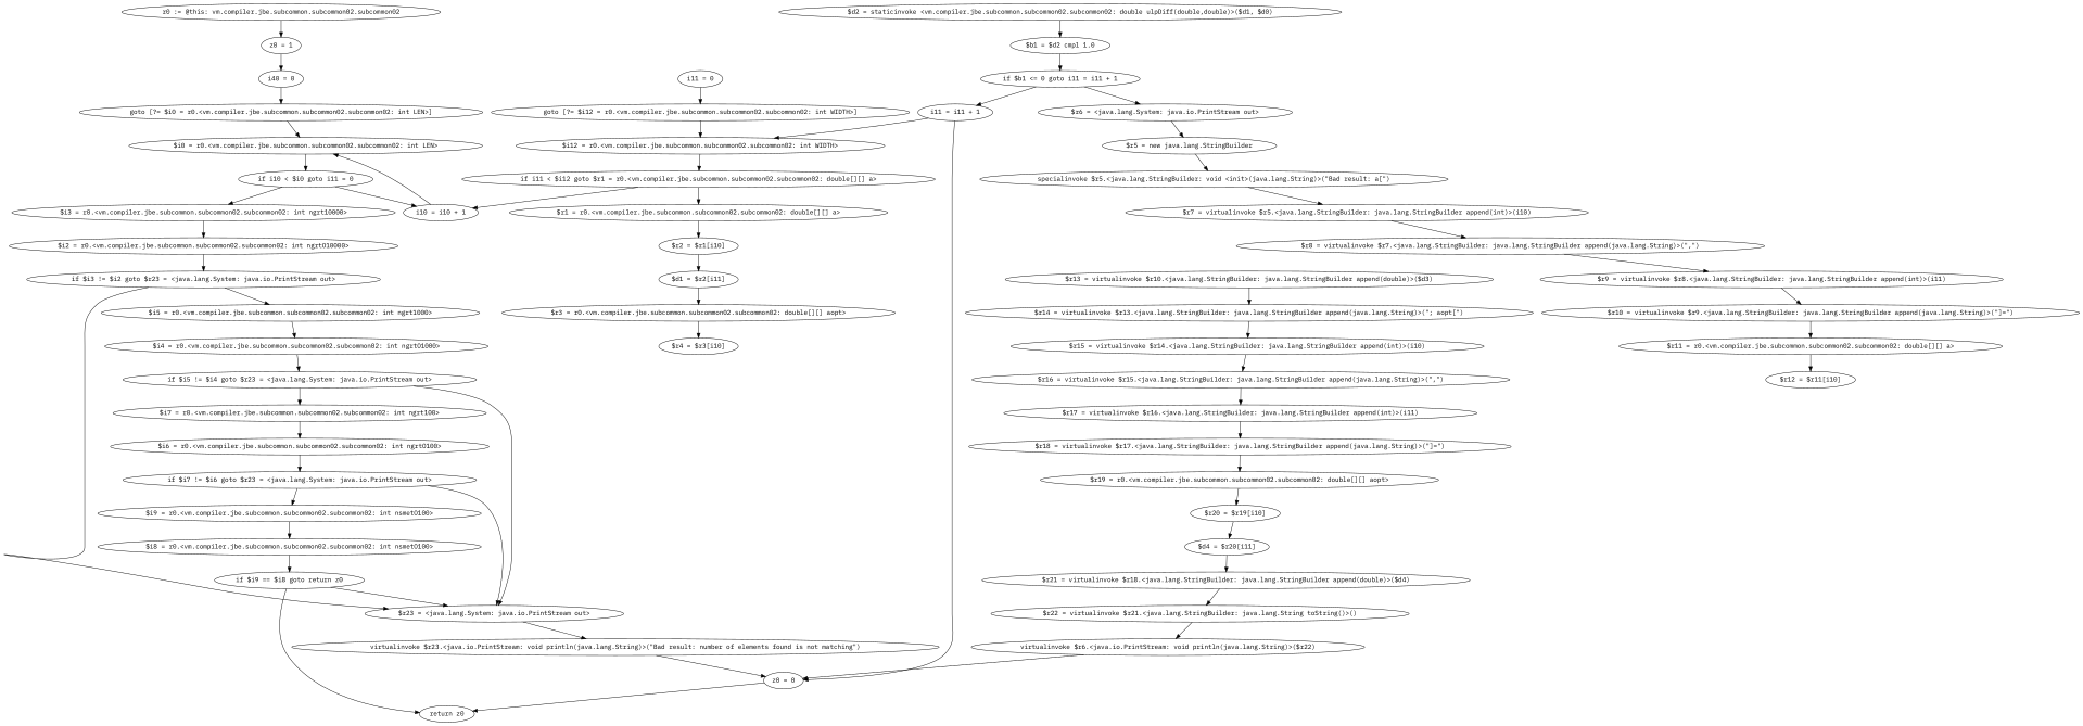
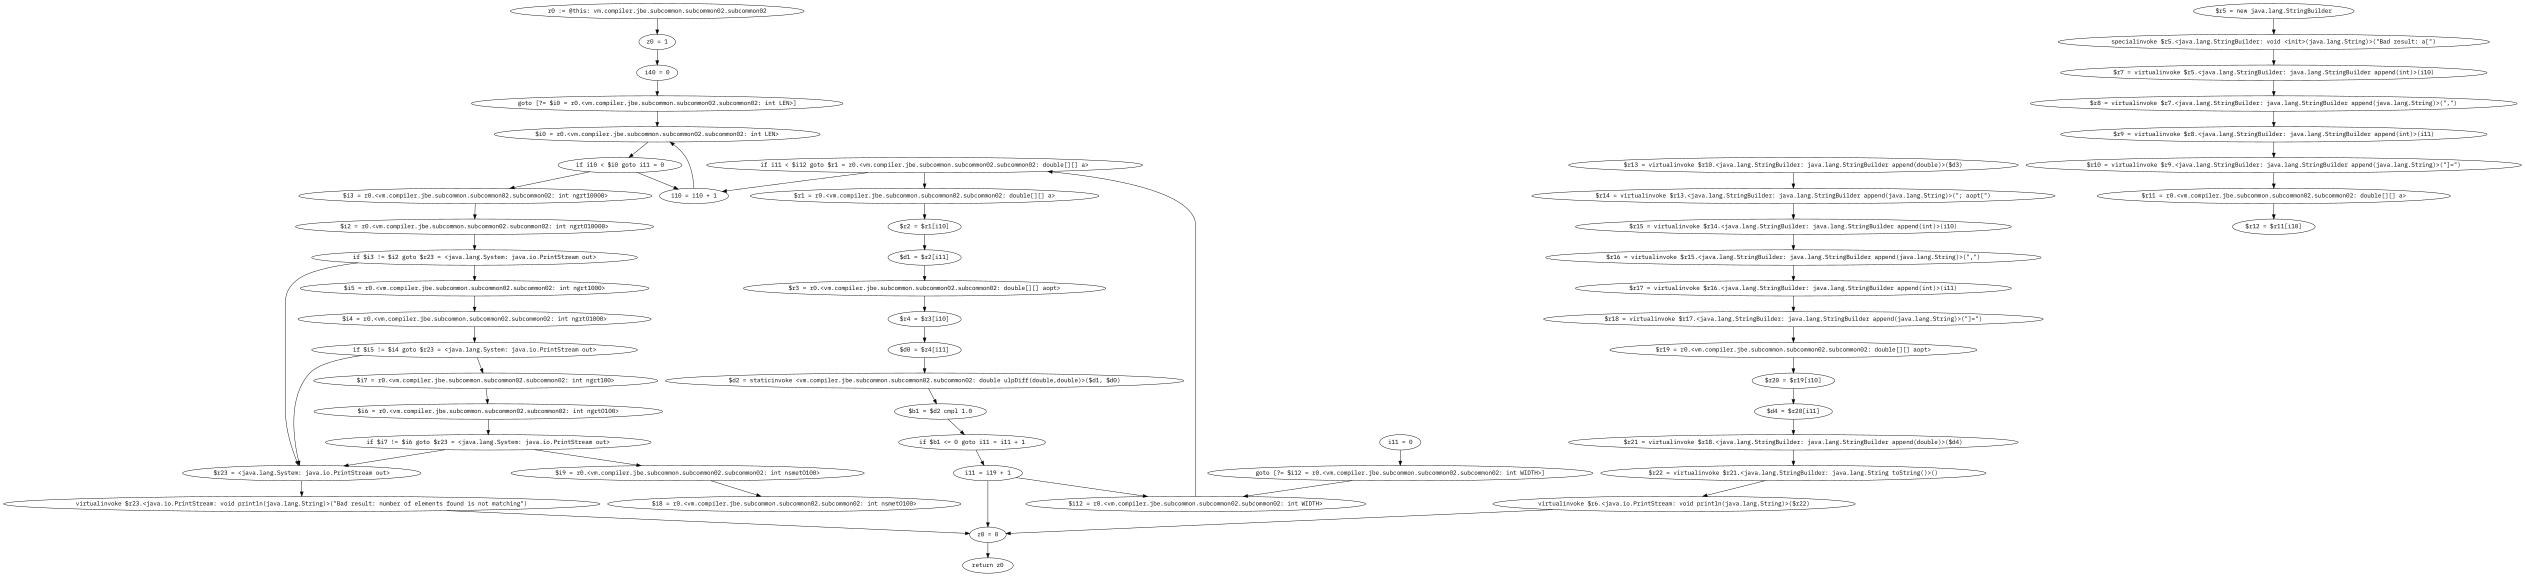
  digraph {
    fontname="IBM Plex Mono"
    node [fontname="IBM Plex Mono"]
    edge [fontname="IBM Plex Mono"]
    "r0 := @this: vm.compiler.jbe.subcommon.subcommon02.subcommon02"
    "z0 = 1"
    n3 [label="i40 = 0"]
    "goto [?= $i0 = r0.<vm.compiler.jbe.subcommon.subcommon02.subcommon02: int LEN>]"
    "$i0 = r0.<vm.compiler.jbe.subcommon.subcommon02.subcommon02: int LEN>"
    "if i10 < $i0 goto i11 = 0"
    "i11 = 0"
    "goto [?= $i12 = r0.<vm.compiler.jbe.subcommon.subcommon02.subcommon02: int WIDTH>]"
    "$i12 = r0.<vm.compiler.jbe.subcommon.subcommon02.subcommon02: int WIDTH>"
    "if i11 < $i12 goto $r1 = r0.<vm.compiler.jbe.subcommon.subcommon02.subcommon02: double[][] a>"
    "$r1 = r0.<vm.compiler.jbe.subcommon.subcommon02.subcommon02: double[][] a>"
    "$r2 = $r1[i10]"
    "$d1 = $r2[i11]"
    "$r3 = r0.<vm.compiler.jbe.subcommon.subcommon02.subcommon02: double[][] aopt>"
    "$r4 = $r3[i10]"
+   "$d0 = $r4[i11]"
    "$d2 = staticinvoke <vm.compiler.jbe.subcommon.subcommon02.subcommon02: double ulpDiff(double,double)>($d1, $d0)"
    "$b1 = $d2 cmpl 1.0"
    "if $b1 <= 0 goto i11 = i11 + 1"
-   "$r6 = <java.lang.System: java.io.PrintStream out>"
-   "i11 = i11 + 1"
+   "i11 = i11 + 1" [label="i11 = i19 + 1"]
    "$r5 = new java.lang.StringBuilder"
    "z0 = 0"
    "specialinvoke $r5.<java.lang.StringBuilder: void <init>(java.lang.String)>(\"Bad result: a[\")"
    "$r7 = virtualinvoke $r5.<java.lang.StringBuilder: java.lang.StringBuilder append(int)>(i10)"
    "$r8 = virtualinvoke $r7.<java.lang.StringBuilder: java.lang.StringBuilder append(java.lang.String)>(\",\")"
    "$r9 = virtualinvoke $r8.<java.lang.StringBuilder: java.lang.StringBuilder append(int)>(i11)"
    "$r10 = virtualinvoke $r9.<java.lang.StringBuilder: java.lang.StringBuilder append(java.lang.String)>(\"]=\")"
    "$r11 = r0.<vm.compiler.jbe.subcommon.subcommon02.subcommon02: double[][] a>"
    "$r12 = $r11[i10]"
    "$r13 = virtualinvoke $r10.<java.lang.StringBuilder: java.lang.StringBuilder append(double)>($d3)"
    "$r14 = virtualinvoke $r13.<java.lang.StringBuilder: java.lang.StringBuilder append(java.lang.String)>(\"; aopt[\")"
    "$r15 = virtualinvoke $r14.<java.lang.StringBuilder: java.lang.StringBuilder append(int)>(i10)"
    "$r16 = virtualinvoke $r15.<java.lang.StringBuilder: java.lang.StringBuilder append(java.lang.String)>(\",\")"
    "$r17 = virtualinvoke $r16.<java.lang.StringBuilder: java.lang.StringBuilder append(int)>(i11)"
    "$r18 = virtualinvoke $r17.<java.lang.StringBuilder: java.lang.StringBuilder append(java.lang.String)>(\"]=\")"
    "$r19 = r0.<vm.compiler.jbe.subcommon.subcommon02.subcommon02: double[][] aopt>"
    "$r20 = $r19[i10]"
    "$d4 = $r20[i11]"
    "$r21 = virtualinvoke $r18.<java.lang.StringBuilder: java.lang.StringBuilder append(double)>($d4)"
    "$r22 = virtualinvoke $r21.<java.lang.StringBuilder: java.lang.String toString()>()"
    "virtualinvoke $r6.<java.io.PrintStream: void println(java.lang.String)>($r22)"
    "return z0"
    "i10 = i10 + 1"
    "$i3 = r0.<vm.compiler.jbe.subcommon.subcommon02.subcommon02: int ngrt10000>"
    "$i2 = r0.<vm.compiler.jbe.subcommon.subcommon02.subcommon02: int ngrtO10000>"
    "if $i3 != $i2 goto $r23 = <java.lang.System: java.io.PrintStream out>"
    "$i5 = r0.<vm.compiler.jbe.subcommon.subcommon02.subcommon02: int ngrt1000>"
    "$r23 = <java.lang.System: java.io.PrintStream out>"
    "$i4 = r0.<vm.compiler.jbe.subcommon.subcommon02.subcommon02: int ngrtO1000>"
    "virtualinvoke $r23.<java.io.PrintStream: void println(java.lang.String)>(\"Bad result: number of elements found is not matching\")"
    "if $i5 != $i4 goto $r23 = <java.lang.System: java.io.PrintStream out>"
    "$i7 = r0.<vm.compiler.jbe.subcommon.subcommon02.subcommon02: int ngrt100>"
    "$i6 = r0.<vm.compiler.jbe.subcommon.subcommon02.subcommon02: int ngrtO100>"
    "if $i7 != $i6 goto $r23 = <java.lang.System: java.io.PrintStream out>"
    "$i9 = r0.<vm.compiler.jbe.subcommon.subcommon02.subcommon02: int nsmetO100>"
    "$i8 = r0.<vm.compiler.jbe.subcommon.subcommon02.subcommon02: int nsmetO100>"
-   "if $i9 == $i8 goto return z0"
    "r0 := @this: vm.compiler.jbe.subcommon.subcommon02.subcommon02" -> "z0 = 1"
    "z0 = 1" -> n3
    n3 -> "goto [?= $i0 = r0.<vm.compiler.jbe.subcommon.subcommon02.subcommon02: int LEN>]"
    "goto [?= $i0 = r0.<vm.compiler.jbe.subcommon.subcommon02.subcommon02: int LEN>]" -> "$i0 = r0.<vm.compiler.jbe.subcommon.subcommon02.subcommon02: int LEN>"
    "$i0 = r0.<vm.compiler.jbe.subcommon.subcommon02.subcommon02: int LEN>" -> "if i10 < $i0 goto i11 = 0"
    "if i10 < $i0 goto i11 = 0" -> "i10 = i10 + 1"
    "if i10 < $i0 goto i11 = 0" -> "$i3 = r0.<vm.compiler.jbe.subcommon.subcommon02.subcommon02: int ngrt10000>"
    "i11 = 0" -> "goto [?= $i12 = r0.<vm.compiler.jbe.subcommon.subcommon02.subcommon02: int WIDTH>]"
    "goto [?= $i12 = r0.<vm.compiler.jbe.subcommon.subcommon02.subcommon02: int WIDTH>]" -> "$i12 = r0.<vm.compiler.jbe.subcommon.subcommon02.subcommon02: int WIDTH>"
    "$i12 = r0.<vm.compiler.jbe.subcommon.subcommon02.subcommon02: int WIDTH>" -> "if i11 < $i12 goto $r1 = r0.<vm.compiler.jbe.subcommon.subcommon02.subcommon02: double[][] a>"
    "if i11 < $i12 goto $r1 = r0.<vm.compiler.jbe.subcommon.subcommon02.subcommon02: double[][] a>" -> "$r1 = r0.<vm.compiler.jbe.subcommon.subcommon02.subcommon02: double[][] a>"
    "if i11 < $i12 goto $r1 = r0.<vm.compiler.jbe.subcommon.subcommon02.subcommon02: double[][] a>" -> "i10 = i10 + 1"
    "$r1 = r0.<vm.compiler.jbe.subcommon.subcommon02.subcommon02: double[][] a>" -> "$r2 = $r1[i10]"
    "$r2 = $r1[i10]" -> "$d1 = $r2[i11]"
    "$d1 = $r2[i11]" -> "$r3 = r0.<vm.compiler.jbe.subcommon.subcommon02.subcommon02: double[][] aopt>"
    "$r3 = r0.<vm.compiler.jbe.subcommon.subcommon02.subcommon02: double[][] aopt>" -> "$r4 = $r3[i10]"
+   "$r4 = $r3[i10]" -> "$d0 = $r4[i11]"
+   "$d0 = $r4[i11]" -> "$d2 = staticinvoke <vm.compiler.jbe.subcommon.subcommon02.subcommon02: double ulpDiff(double,double)>($d1, $d0)"
    "$d2 = staticinvoke <vm.compiler.jbe.subcommon.subcommon02.subcommon02: double ulpDiff(double,double)>($d1, $d0)" -> "$b1 = $d2 cmpl 1.0"
    "$b1 = $d2 cmpl 1.0" -> "if $b1 <= 0 goto i11 = i11 + 1"
-   "if $b1 <= 0 goto i11 = i11 + 1" -> "$r6 = <java.lang.System: java.io.PrintStream out>"
    "if $b1 <= 0 goto i11 = i11 + 1" -> "i11 = i11 + 1"
-   "$r6 = <java.lang.System: java.io.PrintStream out>" -> "$r5 = new java.lang.StringBuilder"
    "i11 = i11 + 1" -> "$i12 = r0.<vm.compiler.jbe.subcommon.subcommon02.subcommon02: int WIDTH>"
    "i11 = i11 + 1" -> "z0 = 0"
    "$r5 = new java.lang.StringBuilder" -> "specialinvoke $r5.<java.lang.StringBuilder: void <init>(java.lang.String)>(\"Bad result: a[\")"
    "z0 = 0" -> "return z0"
    "specialinvoke $r5.<java.lang.StringBuilder: void <init>(java.lang.String)>(\"Bad result: a[\")" -> "$r7 = virtualinvoke $r5.<java.lang.StringBuilder: java.lang.StringBuilder append(int)>(i10)"
    "$r7 = virtualinvoke $r5.<java.lang.StringBuilder: java.lang.StringBuilder append(int)>(i10)" -> "$r8 = virtualinvoke $r7.<java.lang.StringBuilder: java.lang.StringBuilder append(java.lang.String)>(\",\")"
    "$r8 = virtualinvoke $r7.<java.lang.StringBuilder: java.lang.StringBuilder append(java.lang.String)>(\",\")" -> "$r9 = virtualinvoke $r8.<java.lang.StringBuilder: java.lang.StringBuilder append(int)>(i11)"
    "$r9 = virtualinvoke $r8.<java.lang.StringBuilder: java.lang.StringBuilder append(int)>(i11)" -> "$r10 = virtualinvoke $r9.<java.lang.StringBuilder: java.lang.StringBuilder append(java.lang.String)>(\"]=\")"
    "$r10 = virtualinvoke $r9.<java.lang.StringBuilder: java.lang.StringBuilder append(java.lang.String)>(\"]=\")" -> "$r11 = r0.<vm.compiler.jbe.subcommon.subcommon02.subcommon02: double[][] a>"
    "$r11 = r0.<vm.compiler.jbe.subcommon.subcommon02.subcommon02: double[][] a>" -> "$r12 = $r11[i10]"
    "$r13 = virtualinvoke $r10.<java.lang.StringBuilder: java.lang.StringBuilder append(double)>($d3)" -> "$r14 = virtualinvoke $r13.<java.lang.StringBuilder: java.lang.StringBuilder append(java.lang.String)>(\"; aopt[\")"
    "$r14 = virtualinvoke $r13.<java.lang.StringBuilder: java.lang.StringBuilder append(java.lang.String)>(\"; aopt[\")" -> "$r15 = virtualinvoke $r14.<java.lang.StringBuilder: java.lang.StringBuilder append(int)>(i10)"
    "$r15 = virtualinvoke $r14.<java.lang.StringBuilder: java.lang.StringBuilder append(int)>(i10)" -> "$r16 = virtualinvoke $r15.<java.lang.StringBuilder: java.lang.StringBuilder append(java.lang.String)>(\",\")"
    "$r16 = virtualinvoke $r15.<java.lang.StringBuilder: java.lang.StringBuilder append(java.lang.String)>(\",\")" -> "$r17 = virtualinvoke $r16.<java.lang.StringBuilder: java.lang.StringBuilder append(int)>(i11)"
    "$r17 = virtualinvoke $r16.<java.lang.StringBuilder: java.lang.StringBuilder append(int)>(i11)" -> "$r18 = virtualinvoke $r17.<java.lang.StringBuilder: java.lang.StringBuilder append(java.lang.String)>(\"]=\")"
    "$r18 = virtualinvoke $r17.<java.lang.StringBuilder: java.lang.StringBuilder append(java.lang.String)>(\"]=\")" -> "$r19 = r0.<vm.compiler.jbe.subcommon.subcommon02.subcommon02: double[][] aopt>"
    "$r19 = r0.<vm.compiler.jbe.subcommon.subcommon02.subcommon02: double[][] aopt>" -> "$r20 = $r19[i10]"
    "$r20 = $r19[i10]" -> "$d4 = $r20[i11]"
    "$d4 = $r20[i11]" -> "$r21 = virtualinvoke $r18.<java.lang.StringBuilder: java.lang.StringBuilder append(double)>($d4)"
    "$r21 = virtualinvoke $r18.<java.lang.StringBuilder: java.lang.StringBuilder append(double)>($d4)" -> "$r22 = virtualinvoke $r21.<java.lang.StringBuilder: java.lang.String toString()>()"
    "$r22 = virtualinvoke $r21.<java.lang.StringBuilder: java.lang.String toString()>()" -> "virtualinvoke $r6.<java.io.PrintStream: void println(java.lang.String)>($r22)"
    "virtualinvoke $r6.<java.io.PrintStream: void println(java.lang.String)>($r22)" -> "z0 = 0"
    "i10 = i10 + 1" -> "$i0 = r0.<vm.compiler.jbe.subcommon.subcommon02.subcommon02: int LEN>"
    "$i3 = r0.<vm.compiler.jbe.subcommon.subcommon02.subcommon02: int ngrt10000>" -> "$i2 = r0.<vm.compiler.jbe.subcommon.subcommon02.subcommon02: int ngrtO10000>"
    "$i2 = r0.<vm.compiler.jbe.subcommon.subcommon02.subcommon02: int ngrtO10000>" -> "if $i3 != $i2 goto $r23 = <java.lang.System: java.io.PrintStream out>"
    "if $i3 != $i2 goto $r23 = <java.lang.System: java.io.PrintStream out>" -> "$i5 = r0.<vm.compiler.jbe.subcommon.subcommon02.subcommon02: int ngrt1000>"
    "if $i3 != $i2 goto $r23 = <java.lang.System: java.io.PrintStream out>" -> "$r23 = <java.lang.System: java.io.PrintStream out>"
    "$i5 = r0.<vm.compiler.jbe.subcommon.subcommon02.subcommon02: int ngrt1000>" -> "$i4 = r0.<vm.compiler.jbe.subcommon.subcommon02.subcommon02: int ngrtO1000>"
    "$r23 = <java.lang.System: java.io.PrintStream out>" -> "virtualinvoke $r23.<java.io.PrintStream: void println(java.lang.String)>(\"Bad result: number of elements found is not matching\")"
    "$i4 = r0.<vm.compiler.jbe.subcommon.subcommon02.subcommon02: int ngrtO1000>" -> "if $i5 != $i4 goto $r23 = <java.lang.System: java.io.PrintStream out>"
    "virtualinvoke $r23.<java.io.PrintStream: void println(java.lang.String)>(\"Bad result: number of elements found is not matching\")" -> "z0 = 0"
    "if $i5 != $i4 goto $r23 = <java.lang.System: java.io.PrintStream out>" -> "$r23 = <java.lang.System: java.io.PrintStream out>"
    "if $i5 != $i4 goto $r23 = <java.lang.System: java.io.PrintStream out>" -> "$i7 = r0.<vm.compiler.jbe.subcommon.subcommon02.subcommon02: int ngrt100>"
    "$i7 = r0.<vm.compiler.jbe.subcommon.subcommon02.subcommon02: int ngrt100>" -> "$i6 = r0.<vm.compiler.jbe.subcommon.subcommon02.subcommon02: int ngrtO100>"
    "$i6 = r0.<vm.compiler.jbe.subcommon.subcommon02.subcommon02: int ngrtO100>" -> "if $i7 != $i6 goto $r23 = <java.lang.System: java.io.PrintStream out>"
    "if $i7 != $i6 goto $r23 = <java.lang.System: java.io.PrintStream out>" -> "$r23 = <java.lang.System: java.io.PrintStream out>"
    "if $i7 != $i6 goto $r23 = <java.lang.System: java.io.PrintStream out>" -> "$i9 = r0.<vm.compiler.jbe.subcommon.subcommon02.subcommon02: int nsmetO100>"
    "$i9 = r0.<vm.compiler.jbe.subcommon.subcommon02.subcommon02: int nsmetO100>" -> "$i8 = r0.<vm.compiler.jbe.subcommon.subcommon02.subcommon02: int nsmetO100>"
-   "$i8 = r0.<vm.compiler.jbe.subcommon.subcommon02.subcommon02: int nsmetO100>" -> "if $i9 == $i8 goto return z0"
-   "if $i9 == $i8 goto return z0" -> "return z0"
-   "if $i9 == $i8 goto return z0" -> "$r23 = <java.lang.System: java.io.PrintStream out>"
  }
